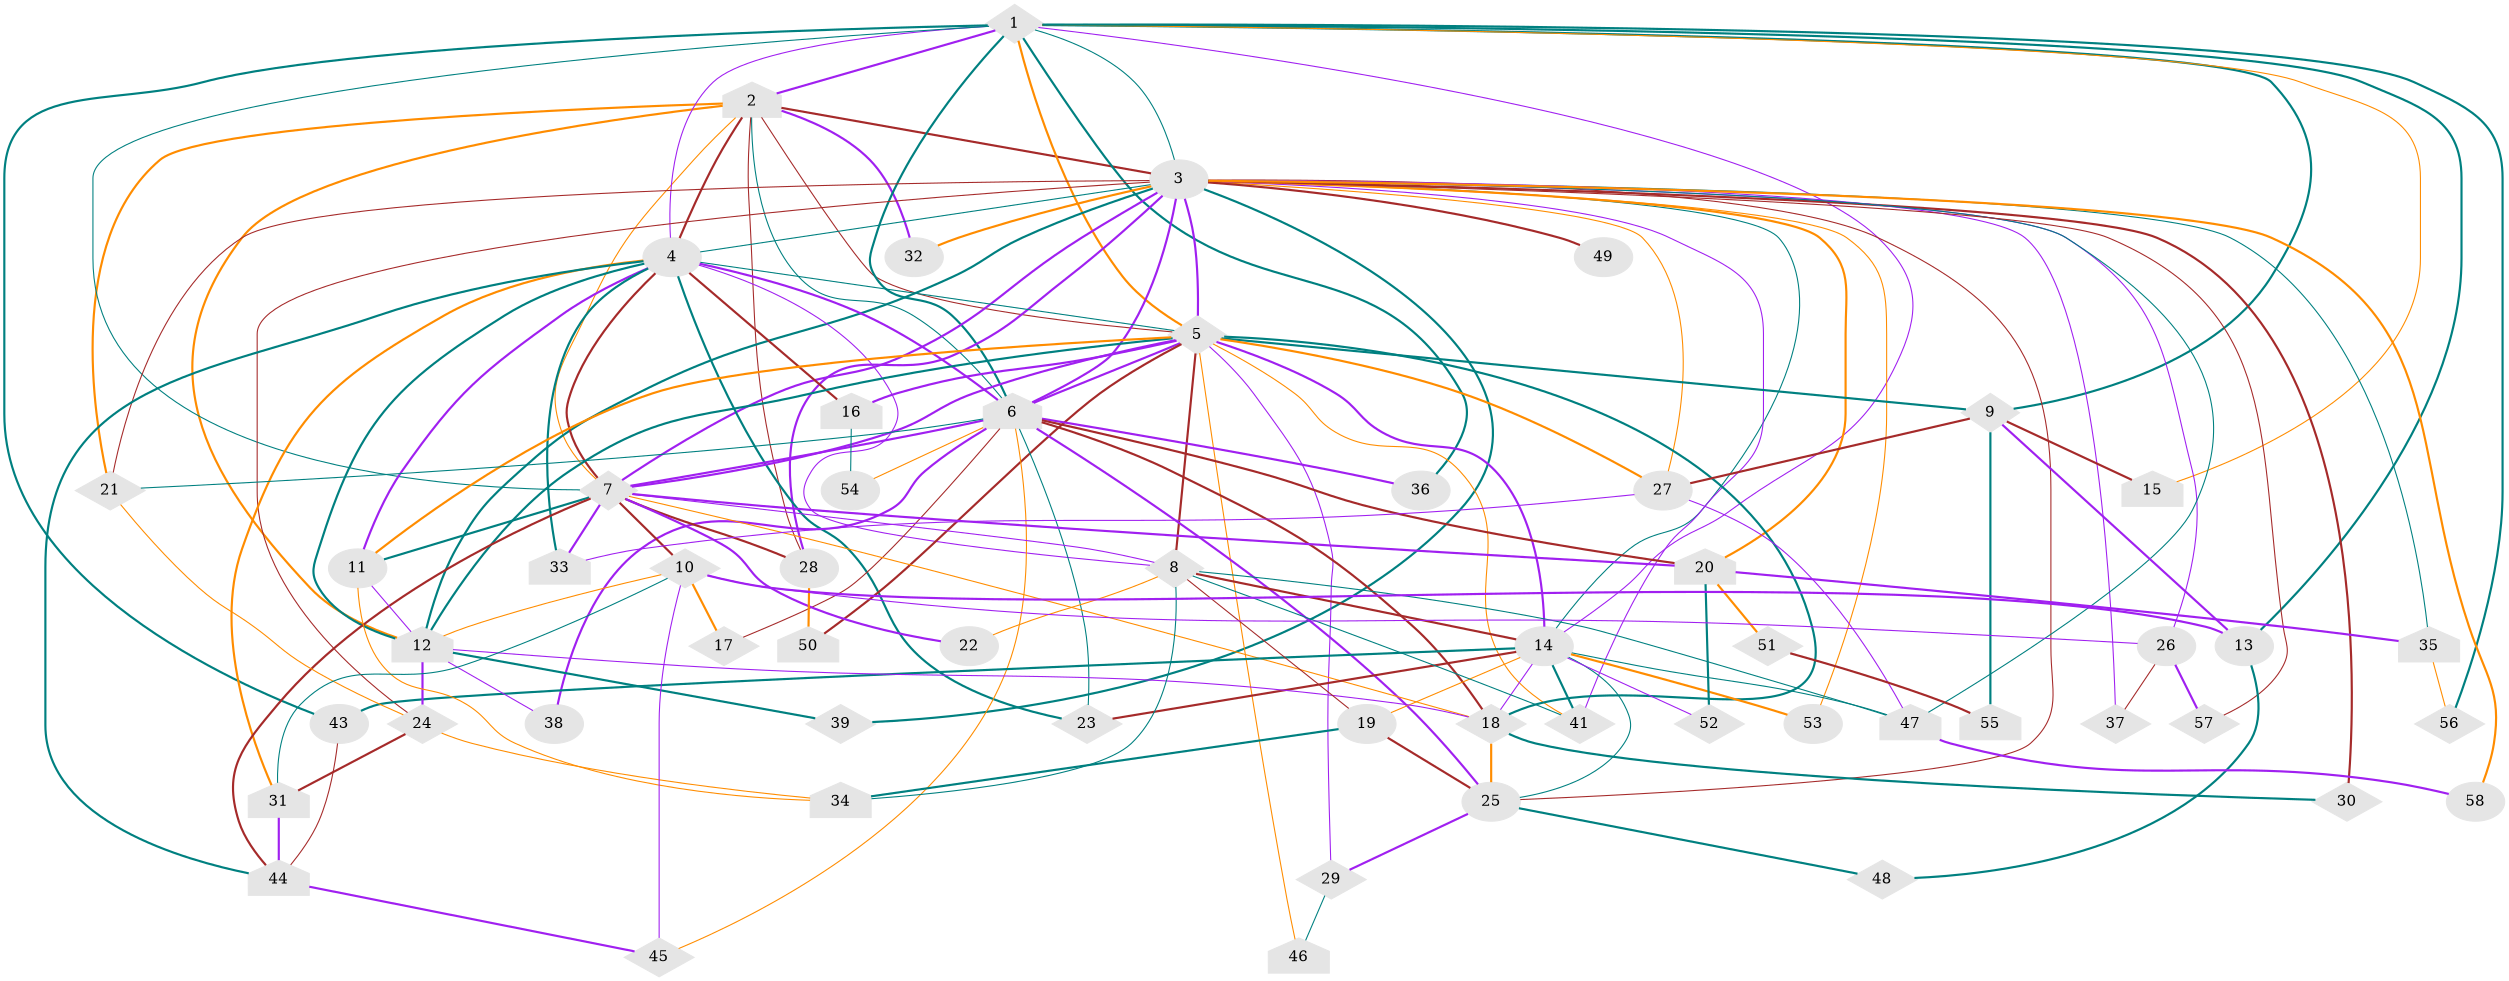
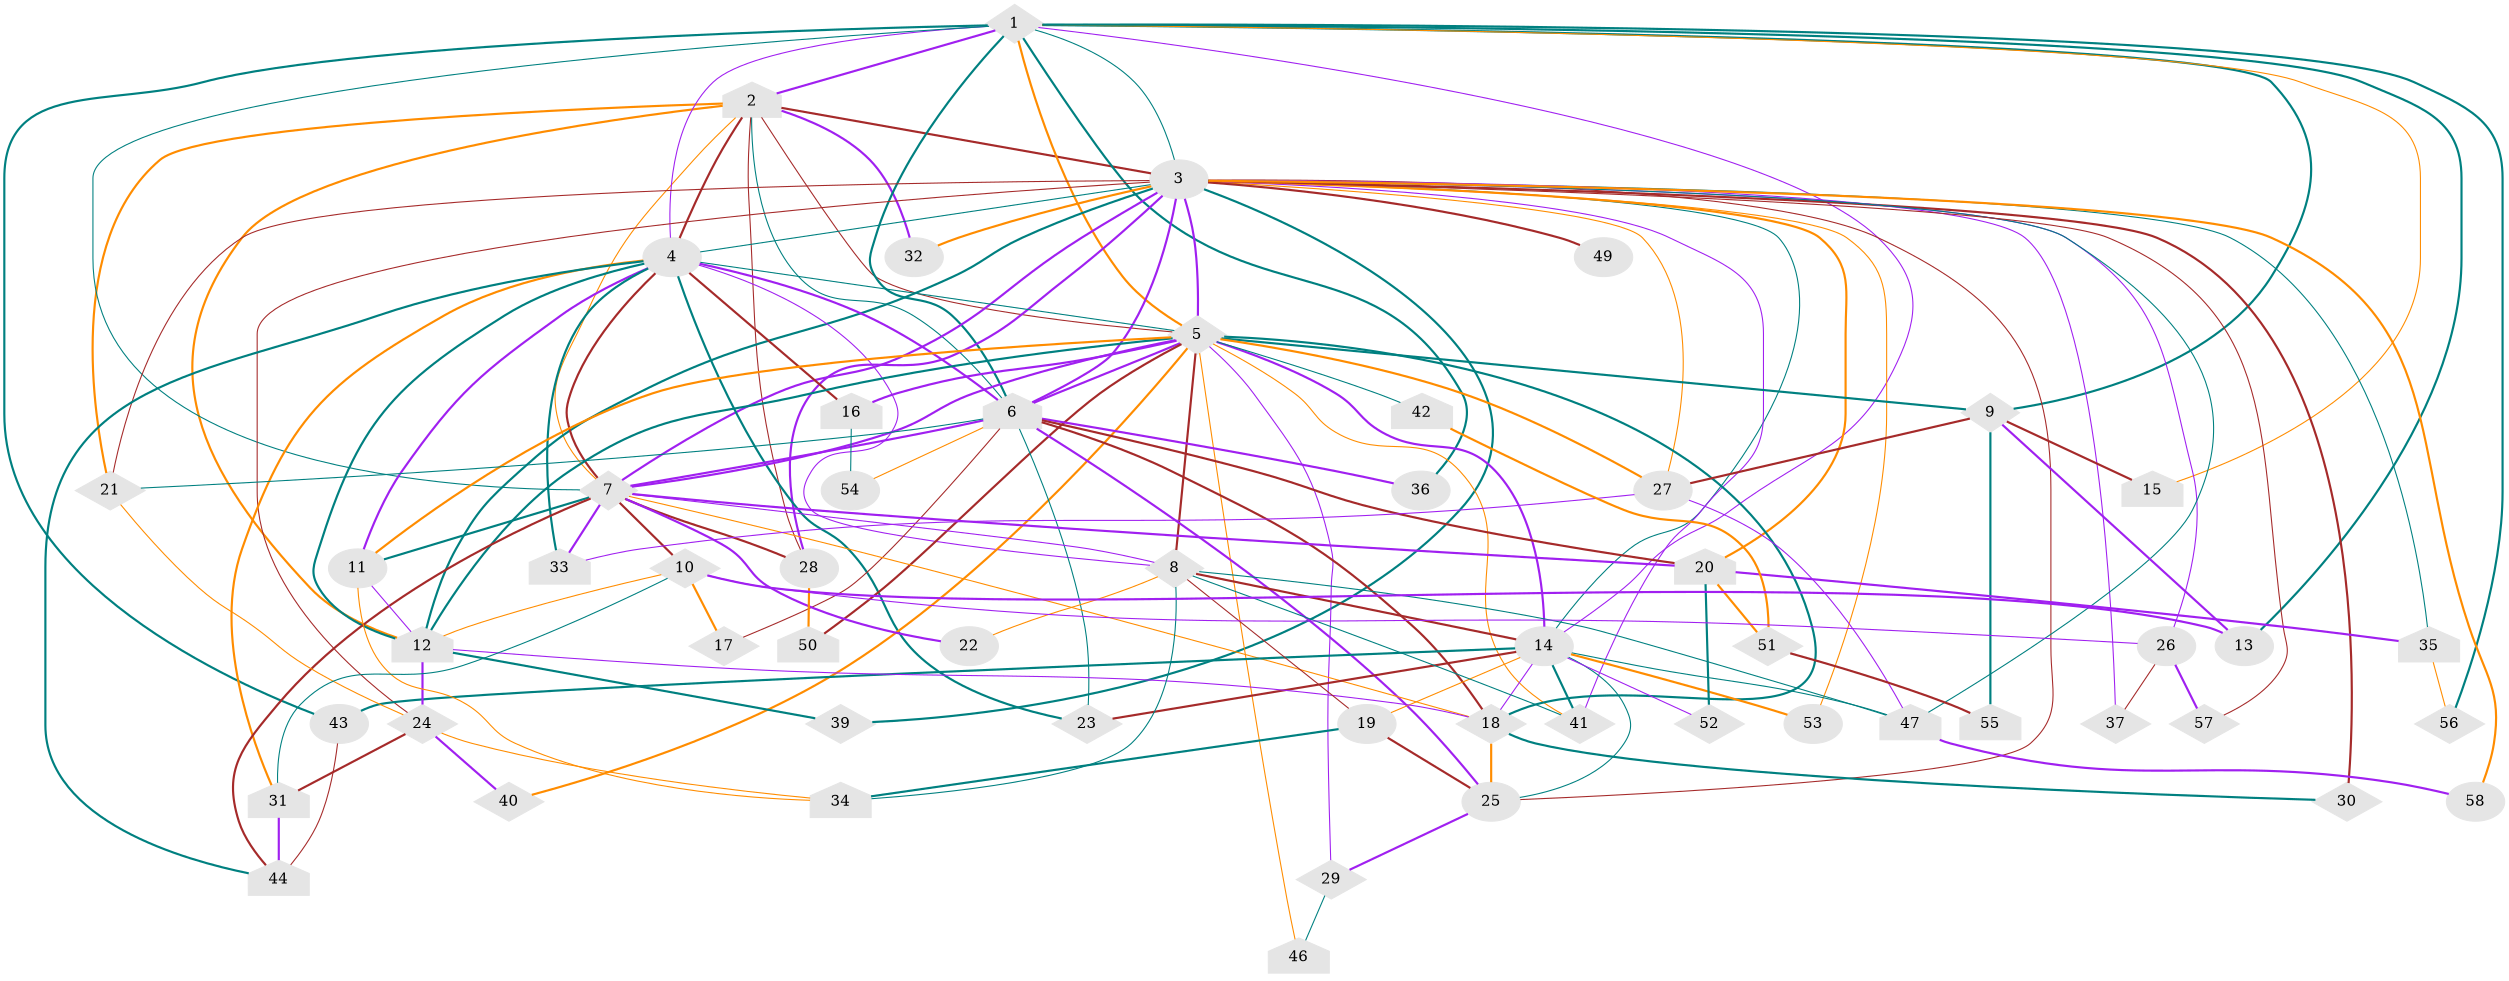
  graph {
    fontname="DejaVu Serif"
    node [color=gray90 fontname="DejaVu Serif" shape=diamond style=filled]
    edge [color=purple fontname="DejaVu Serif" style=bold weight=1.0]
    2 [shape=house]
    1
    3 [shape=ellipse]
    4 [shape=ellipse]
    5
    6 [shape=house]
    7
    9
    13 [shape=ellipse]
    14 [shape=ellipse]
    15 [shape=house]
    36 [shape=ellipse]
    43 [shape=ellipse]
    56
    12 [shape=house]
    21
    28 [shape=ellipse]
    32 [shape=ellipse]
    20 [shape=house]
    24
    25 [shape=ellipse]
    26 [shape=ellipse]
    27 [shape=ellipse]
    30
    35 [shape=house]
    37
    39
    41
    47 [shape=house]
    49 [shape=ellipse]
    53 [shape=ellipse]
    57
    58 [shape=ellipse]
    8
    11 [shape=ellipse]
    16 [shape=house]
    23
    31 [shape=house]
    33 [shape=house]
    44 [shape=house]
    18
    29
+   40
+   42 [shape=house]
    46 [shape=house]
    50 [shape=house]
    17
-   38 [shape=ellipse]
-   45
    54 [shape=ellipse]
    10
    22 [shape=ellipse]
    55 [shape=house]
-   48
    19 [shape=ellipse]
    52
    51
    34 [shape=house]
    2 -- 3 [color=brown]
    2 -- 4 [color=brown weight=2.0]
    2 -- 5 [color=brown style=solid weight=3.0]
    2 -- 6 [color=teal style=solid]
    2 -- 7 [color=darkorange style=solid weight=2.0]
    2 -- 12 [color=darkorange]
    2 -- 21 [color=darkorange]
    2 -- 28 [color=brown style=solid]
    2 -- 32
    1 -- 2
    1 -- 3 [color=teal style=solid]
    1 -- 4 [style=solid weight=3.0]
    1 -- 5 [color=darkorange weight=2.0]
    1 -- 6 [color=teal]
    1 -- 7 [color=teal style=solid weight=2.0]
    1 -- 9 [color=teal]
    1 -- 13 [color=teal]
    1 -- 14 [style=solid]
    1 -- 15 [color=darkorange style=solid]
    1 -- 36 [color=teal]
    1 -- 43 [color=teal]
    1 -- 56 [color=teal]
    3 -- 4 [color=teal style=solid weight=11.0]
    3 -- 5 [weight=2.0]
    3 -- 6
    3 -- 7 [weight=3.0]
    3 -- 14 [color=teal style=solid]
    3 -- 12 [color=teal weight=2.0]
    3 -- 21 [color=brown style=solid]
    3 -- 28
    3 -- 32 [color=darkorange weight=2.0]
    3 -- 20 [color=darkorange weight=2.0]
    3 -- 24 [color=brown style=solid]
    3 -- 25 [color=brown style=solid]
    3 -- 26 [style=solid]
    3 -- 27 [color=darkorange style=solid weight=2.0]
    3 -- 30 [color=brown]
    3 -- 35 [color=teal style=solid]
    3 -- 37 [style=solid]
    3 -- 39 [color=teal]
    3 -- 41 [style=solid]
    3 -- 47 [color=teal style=solid]
    3 -- 49 [color=brown weight=2.0]
    3 -- 53 [color=darkorange style=solid]
    3 -- 57 [color=brown style=solid]
    3 -- 58 [color=darkorange]
    4 -- 5 [color=teal style=solid weight=4.0]
    4 -- 6 [weight=3.0]
    4 -- 7 [color=brown weight=4.0]
    4 -- 12 [color=teal]
    4 -- 8 [style=solid weight=5.0]
    4 -- 11
    4 -- 16 [color=brown]
    4 -- 23 [color=teal]
    4 -- 31 [color=darkorange]
    4 -- 33 [color=teal]
    4 -- 44 [color=teal]
    5 -- 6 [weight=2.0]
    5 -- 7 [weight=4.0]
    5 -- 9 [color=teal]
    5 -- 14
    5 -- 12 [color=teal]
    5 -- 27 [color=darkorange weight=2.0]
    5 -- 41 [color=darkorange style=solid]
    5 -- 8 [color=brown weight=3.0]
    5 -- 11 [color=darkorange]
    5 -- 16 [weight=2.0]
    5 -- 18 [color=teal]
    5 -- 29 [style=solid]
+   5 -- 40 [color=darkorange]
+   5 -- 42 [color=teal style=solid weight=2.0]
    5 -- 46 [color=darkorange style=solid]
    5 -- 50 [color=brown]
    6 -- 7 [weight=2.0]
    6 -- 36
    6 -- 21 [color=teal style=solid]
    6 -- 20 [color=brown]
    6 -- 25
    6 -- 23 [color=teal style=solid]
    6 -- 18 [color=brown]
    6 -- 17 [color=brown style=solid]
-   6 -- 38
-   6 -- 45 [color=darkorange style=solid]
    6 -- 54 [color=darkorange style=solid]
    7 -- 28 [color=brown weight=2.0]
    7 -- 20
    7 -- 8 [style=solid weight=2.0]
    7 -- 11 [color=teal]
    7 -- 33
    7 -- 44 [color=brown]
    7 -- 18 [color=darkorange style=solid]
    7 -- 10 [color=brown]
    7 -- 22
    9 -- 13
    9 -- 15 [color=brown]
    9 -- 27 [color=brown]
    9 -- 55 [color=teal]
-   13 -- 48 [color=teal]
    14 -- 43 [color=teal]
    14 -- 25 [color=teal style=solid]
    14 -- 41 [color=teal]
    14 -- 47 [color=teal style=solid]
    14 -- 53 [color=darkorange]
    14 -- 23 [color=brown]
    14 -- 18 [style=solid]
    14 -- 19 [color=darkorange style=solid]
    14 -- 52 [style=solid]
    43 -- 44 [color=brown style=solid]
    12 -- 24
    12 -- 39 [color=teal]
    12 -- 18 [style=solid]
-   12 -- 38 [style=solid]
    21 -- 24 [color=darkorange style=solid]
    28 -- 50 [color=darkorange]
    20 -- 35
    20 -- 52 [color=teal]
    20 -- 51 [color=darkorange]
    24 -- 31 [color=brown]
+   24 -- 40
    24 -- 34 [color=darkorange style=solid]
    25 -- 29
-   25 -- 48 [color=teal]
    26 -- 37 [color=brown style=solid]
    26 -- 57
    27 -- 47 [style=solid]
    27 -- 33 [style=solid]
    35 -- 56 [color=darkorange style=solid]
    47 -- 58
    8 -- 14 [color=brown]
    8 -- 41 [color=teal style=solid]
    8 -- 47 [color=teal style=solid]
    8 -- 22 [color=darkorange style=solid]
    8 -- 19 [color=brown style=solid]
    8 -- 34 [color=teal style=solid]
    11 -- 12 [style=solid]
    11 -- 34 [color=darkorange style=solid]
    16 -- 54 [color=teal style=solid]
    31 -- 44
-   44 -- 45
    18 -- 25 [color=darkorange]
    18 -- 30 [color=teal]
    29 -- 46 [color=teal style=solid]
+   42 -- 51 [color=darkorange]
    10 -- 13
    10 -- 12 [color=darkorange style=solid]
    10 -- 26 [style=solid]
    10 -- 31 [color=teal style=solid]
    10 -- 17 [color=darkorange]
-   10 -- 45 [style=solid]
    19 -- 25 [color=brown]
    19 -- 34 [color=teal]
    51 -- 55 [color=brown]
  }
